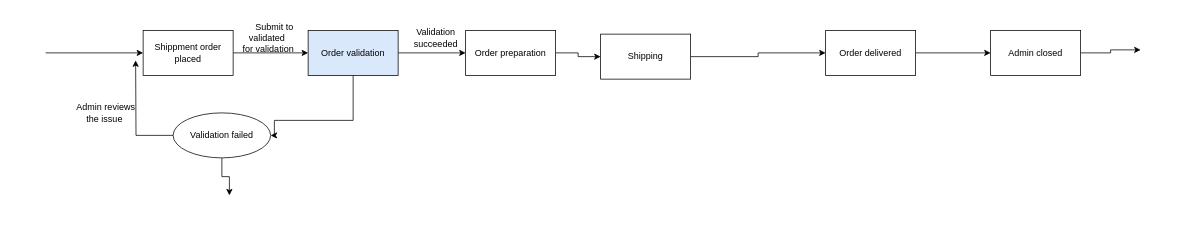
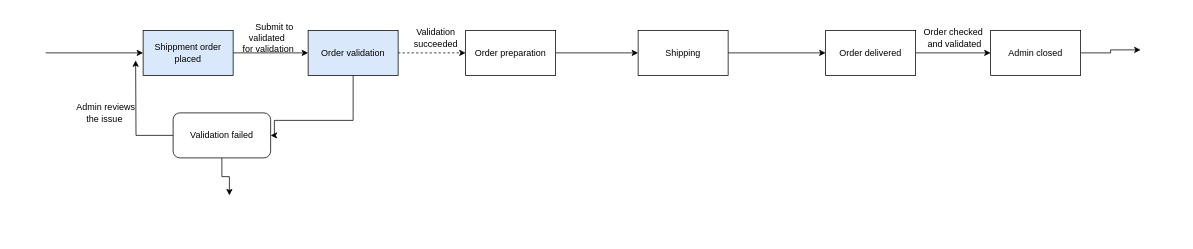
  <mxCell id="0" />
  <mxCell id="1" parent="0" />
  <mxCell id="2" value="" style="shape=image;html=1;verticalAlign=top;verticalLabelPosition=bottom;labelBackgroundColor=#ffffff;imageAspect=0;aspect=fixed;image=https://cdn4.iconfinder.com/data/icons/essential-app-2/16/record-round-circle-dot-128.png" vertex="1" parent="1"><mxGeometry x="20" y="50" width="40" height="40" as="geometry" /></mxCell>
  <mxCell id="3" value="" style="endArrow=classic;html=1;rounded=0;exitX=1;exitY=0.5;exitDx=0;exitDy=0;" edge="1" parent="1" source="2"><mxGeometry width="50" height="50" relative="1" as="geometry"><mxPoint x="110" y="95" as="sourcePoint" /><mxPoint x="190" y="70" as="targetPoint" /></mxGeometry></mxCell>
  <mxCell id="4" style="edgeStyle=orthogonalEdgeStyle;rounded=0;orthogonalLoop=1;jettySize=auto;html=1;exitX=1;exitY=0.5;exitDx=0;exitDy=0;entryX=0;entryY=0.5;entryDx=0;entryDy=0;" edge="1" parent="1" source="5" target="9"><mxGeometry relative="1" as="geometry" /></mxCell>
- <mxCell id="5" value="Shippment order placed" style="rounded=0;whiteSpace=wrap;html=1;" vertex="1" parent="1"><mxGeometry x="190" y="40" width="120" height="60" as="geometry" /></mxCell>
+ <mxCell id="5" value="Shippment order placed" style="rounded=0;whiteSpace=wrap;html=1;fillColor=#dae8fc;" vertex="1" parent="1"><mxGeometry x="190" y="40" width="120" height="60" as="geometry" /></mxCell>
  <mxCell id="6" style="edgeStyle=orthogonalEdgeStyle;rounded=0;orthogonalLoop=1;jettySize=auto;html=1;startArrow=none;" edge="1" parent="1" source="13" target="11"><mxGeometry relative="1" as="geometry"><mxPoint x="420" y="210" as="targetPoint" /></mxGeometry></mxCell>
  <mxCell id="7" style="edgeStyle=orthogonalEdgeStyle;rounded=0;orthogonalLoop=1;jettySize=auto;html=1;entryX=1;entryY=0.5;entryDx=0;entryDy=0;" edge="1" parent="1" source="9" target="13"><mxGeometry relative="1" as="geometry"><Array as="points"><mxPoint x="470" y="160" /><mxPoint x="365" y="160" /></Array></mxGeometry></mxCell>
- <mxCell id="8" style="edgeStyle=orthogonalEdgeStyle;rounded=0;orthogonalLoop=1;jettySize=auto;html=1;entryX=0;entryY=0.5;entryDx=0;entryDy=0;" edge="1" parent="1" source="9" target="16"><mxGeometry relative="1" as="geometry" /></mxCell>
+ <mxCell id="8" style="edgeStyle=orthogonalEdgeStyle;rounded=0;orthogonalLoop=1;jettySize=auto;html=1;entryX=0;entryY=0.5;entryDx=0;entryDy=0;dashed=1;" edge="1" parent="1" source="9" target="16"><mxGeometry relative="1" as="geometry" /></mxCell>
  <mxCell id="9" value="Order validation" style="whiteSpace=wrap;html=1;rounded=0;fillColor=#dae8fc;" vertex="1" parent="1"><mxGeometry x="410" y="40" width="120" height="60" as="geometry" /></mxCell>
  <mxCell id="10" value="&amp;nbsp; &amp;nbsp; &amp;nbsp; Submit to &lt;br&gt;validated&lt;br&gt;&amp;nbsp;for validation&lt;br&gt;" style="text;html=1;align=center;verticalAlign=middle;resizable=0;points=[];autosize=1;strokeColor=none;fillColor=none;" vertex="1" parent="1"><mxGeometry x="310" y="20" width="90" height="60" as="geometry" /></mxCell>
  <mxCell id="11" value="" style="shape=image;html=1;verticalAlign=top;verticalLabelPosition=bottom;labelBackgroundColor=#ffffff;imageAspect=0;aspect=fixed;image=https://cdn4.iconfinder.com/data/icons/ionicons/512/icon-ios7-circle-filled-128.png" vertex="1" parent="1"><mxGeometry x="280" y="260" width="50" height="50" as="geometry" /></mxCell>
  <mxCell id="12" style="edgeStyle=orthogonalEdgeStyle;rounded=0;orthogonalLoop=1;jettySize=auto;html=1;" edge="1" parent="1" source="13"><mxGeometry relative="1" as="geometry"><mxPoint x="180" y="80" as="targetPoint" /></mxGeometry></mxCell>
- <mxCell id="13" value="Validation failed" style="ellipse;whiteSpace=wrap;html=1;" vertex="1" parent="1"><mxGeometry x="230" y="150" width="130" height="60" as="geometry" /></mxCell>
+ <mxCell id="13" value="Validation failed" style="rounded=1;whiteSpace=wrap;html=1;" vertex="1" parent="1"><mxGeometry x="230" y="150" width="130" height="60" as="geometry" /></mxCell>
  <mxCell id="14" value="Admin reviews &lt;br&gt;the issue&amp;nbsp;" style="text;html=1;align=center;verticalAlign=middle;resizable=0;points=[];autosize=1;strokeColor=none;fillColor=none;" vertex="1" parent="1"><mxGeometry x="90" y="130" width="100" height="40" as="geometry" /></mxCell>
  <mxCell id="15" style="edgeStyle=orthogonalEdgeStyle;rounded=0;orthogonalLoop=1;jettySize=auto;html=1;entryX=0;entryY=0.5;entryDx=0;entryDy=0;" edge="1" parent="1" source="16" target="19"><mxGeometry relative="1" as="geometry" /></mxCell>
  <mxCell id="16" value="Order preparation" style="rounded=0;whiteSpace=wrap;html=1;" vertex="1" parent="1"><mxGeometry x="620" y="40" width="120" height="60" as="geometry" /></mxCell>
  <mxCell id="17" value="Validation &lt;br&gt;succeeded" style="text;html=1;align=center;verticalAlign=middle;resizable=0;points=[];autosize=1;strokeColor=none;fillColor=none;" vertex="1" parent="1"><mxGeometry x="540" y="30" width="80" height="40" as="geometry" /></mxCell>
  <mxCell id="18" style="edgeStyle=orthogonalEdgeStyle;rounded=0;orthogonalLoop=1;jettySize=auto;html=1;exitX=1;exitY=0.5;exitDx=0;exitDy=0;entryX=0;entryY=0.5;entryDx=0;entryDy=0;" edge="1" parent="1" source="19" target="21"><mxGeometry relative="1" as="geometry" /></mxCell>
- <mxCell id="19" value="Shipping" style="rounded=0;whiteSpace=wrap;html=1;" vertex="1" parent="1"><mxGeometry x="800" y="45" width="120" height="60" as="geometry" /></mxCell>
+ <mxCell id="19" value="Shipping" style="rounded=0;whiteSpace=wrap;html=1;" vertex="1" parent="1"><mxGeometry x="850" y="40" width="120" height="60" as="geometry" /></mxCell>
  <mxCell id="20" style="edgeStyle=orthogonalEdgeStyle;rounded=0;orthogonalLoop=1;jettySize=auto;html=1;" edge="1" parent="1" source="21" target="23"><mxGeometry relative="1" as="geometry"><mxPoint x="1330" y="70" as="targetPoint" /></mxGeometry></mxCell>
  <mxCell id="21" value="Order delivered" style="rounded=0;whiteSpace=wrap;html=1;" vertex="1" parent="1"><mxGeometry x="1100" y="40" width="120" height="60" as="geometry" /></mxCell>
  <mxCell id="22" style="edgeStyle=orthogonalEdgeStyle;rounded=0;orthogonalLoop=1;jettySize=auto;html=1;entryX=0;entryY=0.5;entryDx=0;entryDy=0;" edge="1" parent="1" source="23" target="25"><mxGeometry relative="1" as="geometry" /></mxCell>
  <mxCell id="23" value="Admin closed" style="rounded=0;whiteSpace=wrap;html=1;" vertex="1" parent="1"><mxGeometry x="1320" y="40" width="120" height="60" as="geometry" /></mxCell>
+ <mxCell id="24" value="Order checked&lt;br&gt;&amp;nbsp;and validated" style="text;html=1;align=center;verticalAlign=middle;resizable=0;points=[];autosize=1;strokeColor=none;fillColor=none;" vertex="1" parent="1"><mxGeometry x="1220" y="30" width="100" height="40" as="geometry" /></mxCell>
  <mxCell id="25" value="" style="shape=image;html=1;verticalAlign=top;verticalLabelPosition=bottom;labelBackgroundColor=#ffffff;imageAspect=0;aspect=fixed;image=https://cdn4.iconfinder.com/data/icons/ionicons/512/icon-ios7-circle-filled-128.png" vertex="1" parent="1"><mxGeometry x="1520" y="42" width="48" height="48" as="geometry" /></mxCell>
